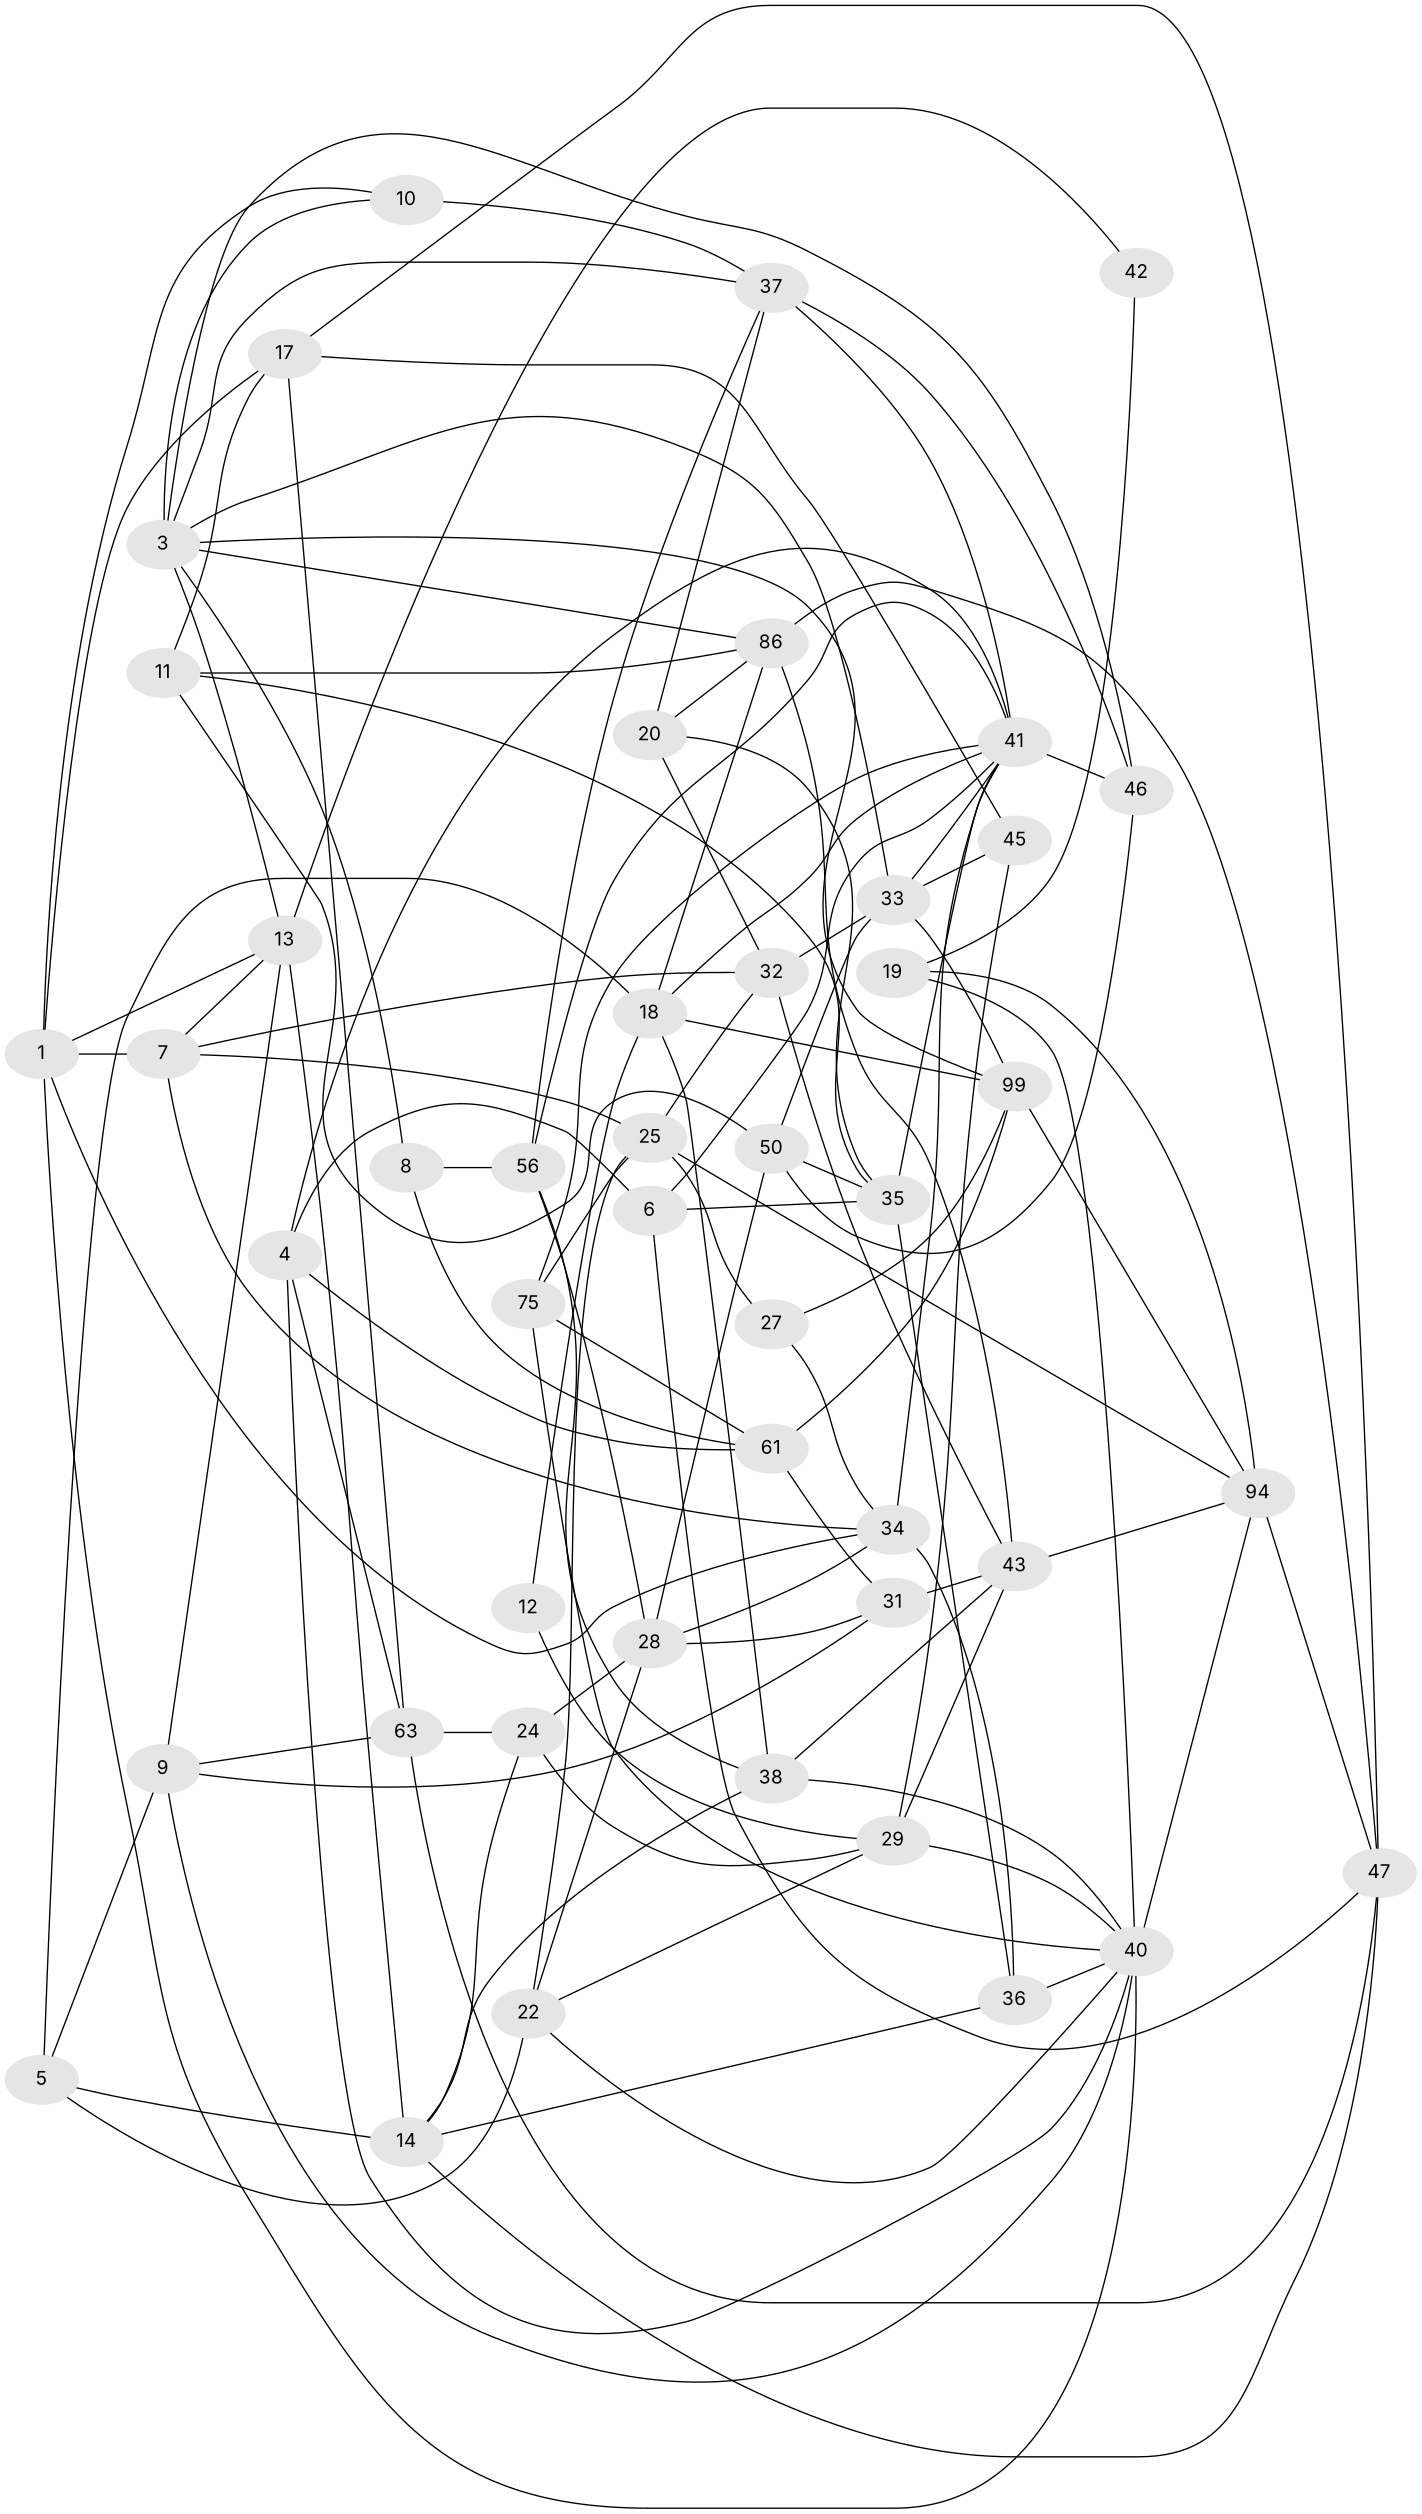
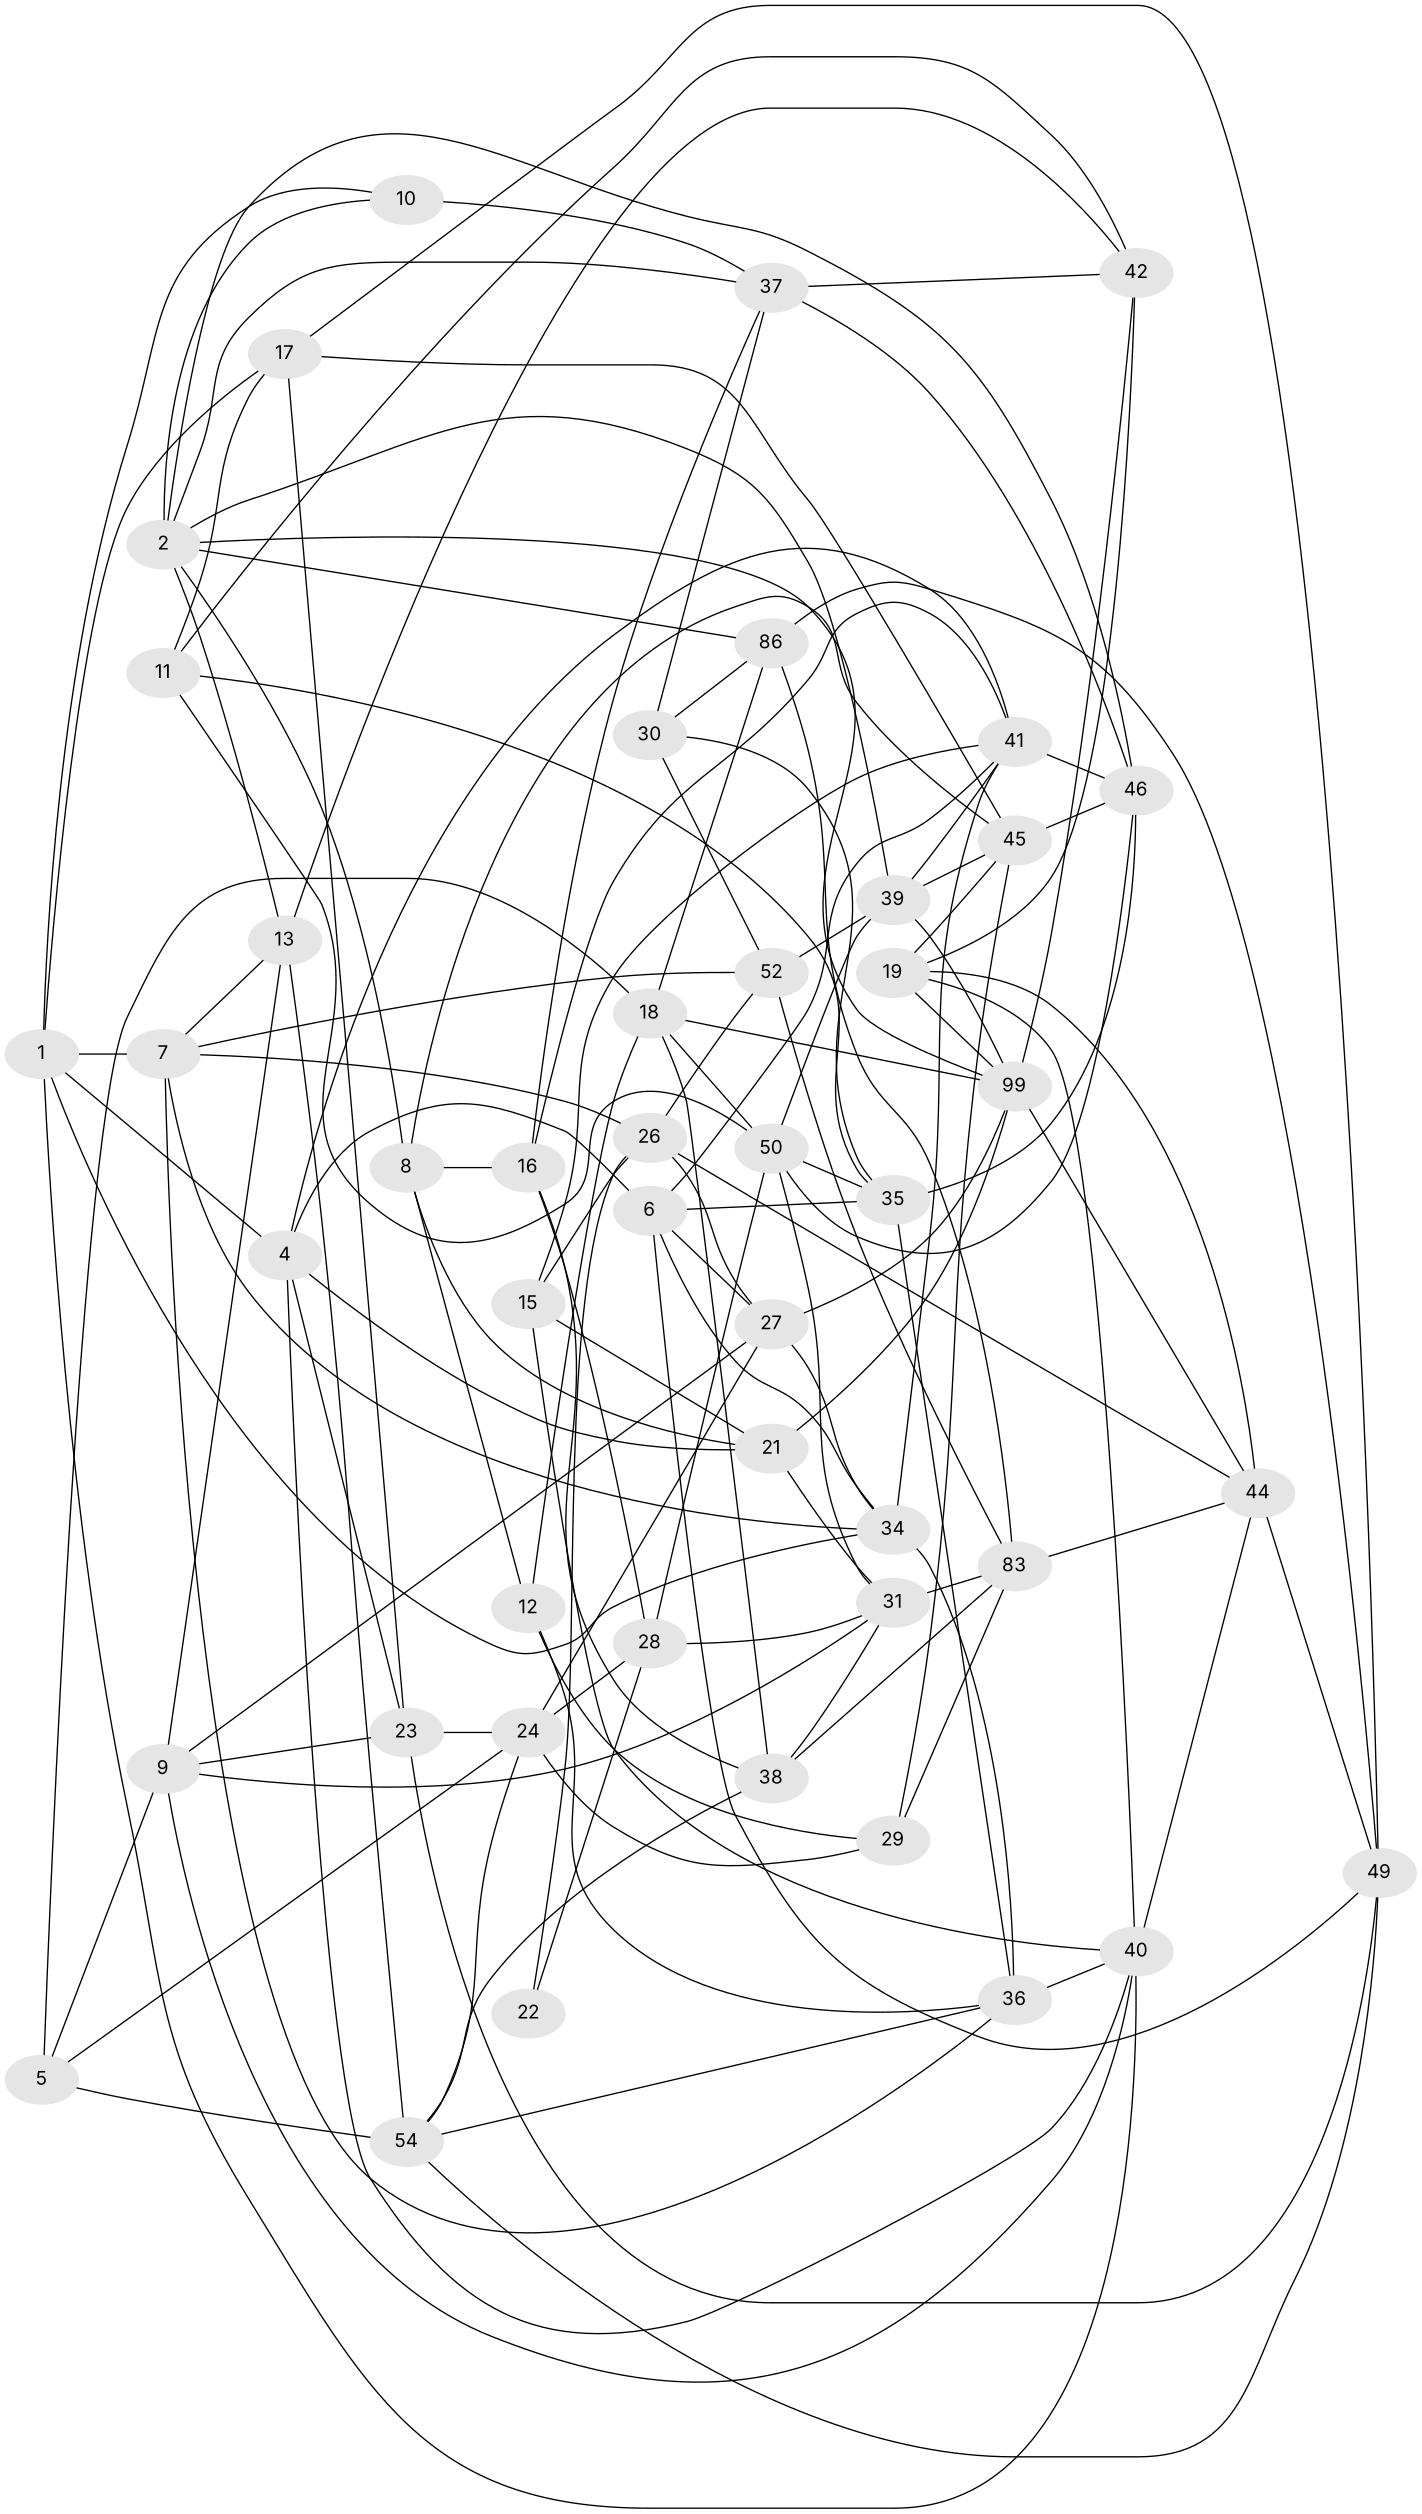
  graph {
    fontname=Inter
    rankdir=LR
    node [color=gray90 fontname=Inter style=filled]
    edge [fontname=Inter weight=1.0]
    1
    4
    7
    10
    17
    34
    40
-   23 [label=63]
+   23
    6
-   21 [label=61]
+   21
    41
    13
-   25
-   32
+   25 [label=26]
+   32 [label=52]
    36
    37
-   47
+   47 [label=49]
    45
-   44 [label=94]
-   2 [label=3]
+   44
+   2
    8
    n22 [label=86]
-   33
+   33 [label=39]
    n24 [label=99]
    46
    12
-   16 [label=56]
-   14
+   16
+   14 [label=54]
    42
-   43
+   43 [label=83]
    24
    28
    31
    n34 [label=50]
    27
    35
    5
    9
    18
    38
    29
    11
-   15 [label=75]
+   15
    19
-   20
+   20 [label=30]
    22
-   1 -- 13
+   1 -- 4
    1 -- 7
    1 -- 10
    1 -- 17
    1 -- 34
    1 -- 40
    4 -- 40
    4 -- 23
    4 -- 6
    4 -- 21
    4 -- 41
    7 -- 34
    7 -- 13
    7 -- 25
    7 -- 32
+   7 -- 36
    10 -- 37 [weight=2.0]
    17 -- 23
    17 -- 47
    17 -- 45
    34 -- 41
    34 -- 36
    40 -- 44
    23 -- 47
    23 -- 24
-   28 -- 34
+   6 -- 34
    6 -- 41
    6 -- 47
+   6 -- 27
    6 -- 35
    21 -- n24
    21 -- 31 [weight=2.0]
    41 -- 46
    13 -- 14
    13 -- 42
    25 -- 32
    25 -- 44
    25 -- 27
    32 -- 33
    32 -- 43
    36 -- 40
    37 -- 46
-   37 -- 41
+   37 -- 42
+   45 -- 46
    44 -- 47
    2 -- 10
    2 -- 13 [weight=2.0]
    2 -- 37
    2 -- 8
    2 -- n22 [weight=2.0]
    2 -- 33
    2 -- n24
    2 -- 46
    8 -- 21
+   8 -- 45
+   8 -- 12
    8 -- 16 [weight=2.0]
    n22 -- 47
    n22 -- 43
    33 -- 41
    33 -- 45
    33 -- n24
    n24 -- 44
+   n24 -- 42
+   12 -- 36
    12 -- 18
    12 -- 29
    16 -- 41
    16 -- 37
    16 -- 28
    16 -- 38
    14 -- 36
    14 -- 47
    14 -- 24
    14 -- 38
    43 -- 44
    24 -- 28
+   24 -- 27
    24 -- 29
    28 -- 31
    28 -- n34
    31 -- 43
    n34 -- 33
    n34 -- 46
+   n34 -- 31
    n34 -- 35
    27 -- 34
    27 -- n24
    35 -- 36
-   35 -- 41
+   35 -- 46
    5 -- 14
-   5 -- 22
+   5 -- 24
    5 -- 9
    5 -- 18
    9 -- 40
    9 -- 23
    9 -- 13
    9 -- 31
-   18 -- 41
+   9 -- 27
+   18 -- n34
    18 -- n22
    18 -- n24
    18 -- 38
-   38 -- 40
+   38 -- 31
    38 -- 43
-   29 -- 40
    29 -- 45
    29 -- 43
    11 -- 17
-   11 -- n22
+   11 -- 42
    11 -- n34
    11 -- 35
    15 -- 40
    15 -- 21
    15 -- 41
    15 -- 25
    19 -- 40
+   19 -- 45
    19 -- 44
+   19 -- n24
    19 -- 42 [weight=2.0]
    20 -- 32
    20 -- 37
    20 -- n22
    20 -- 35
-   22 -- 40
    22 -- 25
    22 -- 28
-   22 -- 29
  }
